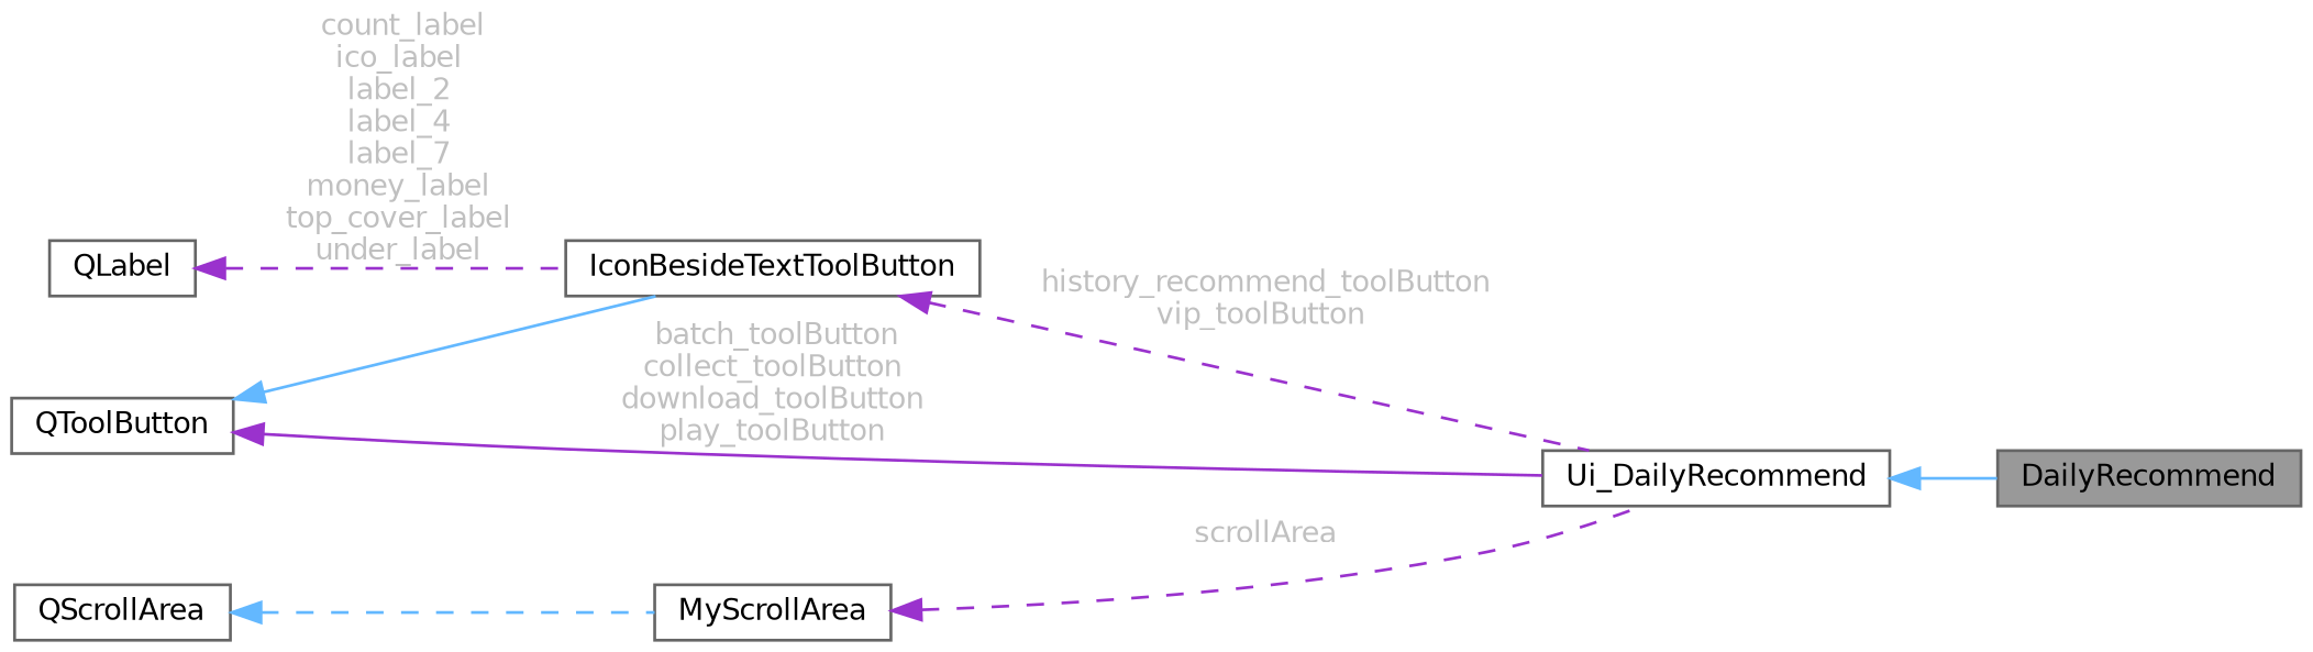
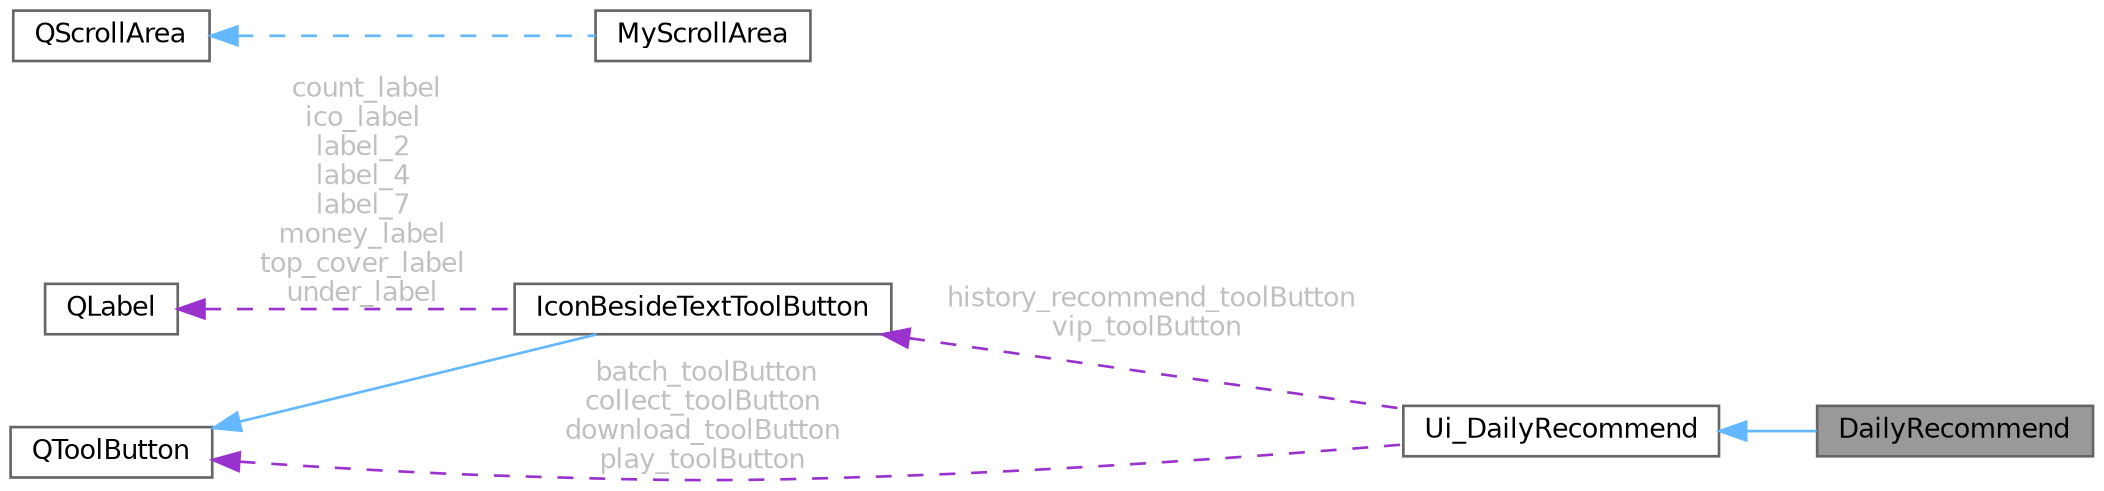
  digraph {
    rankdir=LR
    node [color=gray40 fillcolor=white fontname=Helvetica fontsize=10 shape=box style=filled]
    edge [color=darkorchid3 dir=back fontname=Helvetica fontsize=10 labelfontname=Helvetica labelfontsize=10 style=dashed fontcolor=grey]
    n1 [fillcolor=grey60 fontcolor=black height=0.2 label=DailyRecommend width=0.4]
    n2 [height=0.2 label=Ui_DailyRecommend width=0.4]
    n3 [height=0.2 label=QLabel width=0.4]
    n4 [height=0.2 label=IconBesideTextToolButton width=0.4]
    n5 [height=0.2 label=QToolButton width=0.4]
    n6 [height=0.2 label=MyScrollArea width=0.4]
    n7 [height=0.2 label=QScrollArea width=0.4]
    n2 -> n1 [color=steelblue1 style=solid fontcolor=""]
    n3 -> n4 [label=" count_label\nico_label\nlabel_2\nlabel_4\nlabel_7\nmoney_label\ntop_cover_label\nunder_label"]
    n4 -> n2 [label=" history_recommend_toolButton\nvip_toolButton"]
-   n5 -> n2 [label=" batch_toolButton\ncollect_toolButton\ndownload_toolButton\nplay_toolButton" style=solid]
+   n5 -> n2 [label=" batch_toolButton\ncollect_toolButton\ndownload_toolButton\nplay_toolButton"]
    n5 -> n4 [color=steelblue1 style=solid fontcolor=""]
-   n6 -> n2 [label=" scrollArea"]
    n7 -> n6 [color=steelblue1 fontcolor=""]
  }
